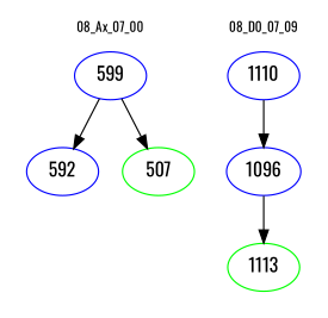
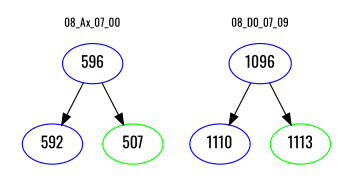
  digraph {
    fontname=Oswald
    node [color=blue fontname=Oswald]
    edge [color=black fontname=Oswald]
-   n1 [label=599]
+   n1 [label=596]
    n2 [label=592]
    n3 [color=green label=507]
    n4 [label=1096]
    n5 [label=1110]
    n6 [color=green label=1113]
    subgraph cluster_1 {
      color=white
      fontsize=10
      label="08_Ax_07_00"
      n1
      n2
      n3
    }
    subgraph cluster_2 {
      color=white
      fontsize=10
      label="08_D0_07_09"
      n4
      n5
      n6
    }
    n1 -> n2
    n1 -> n3
-   n5 -> n4
+   n4 -> n5
    n4 -> n6
  }
